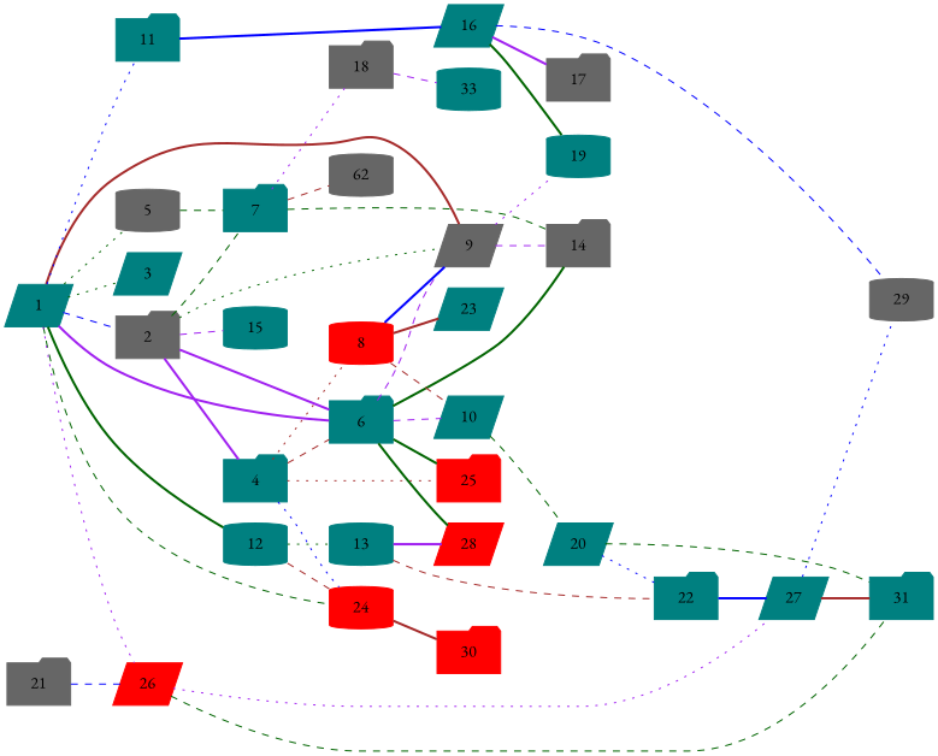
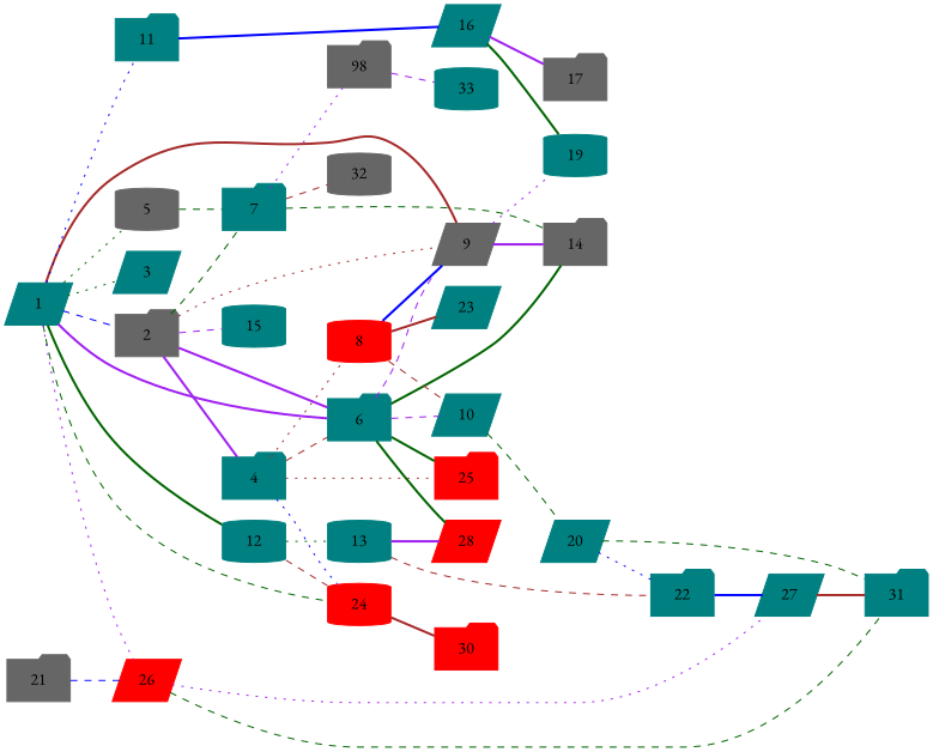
  graph {
    fontname="EB Garamond"
    rankdir=LR
    node [color=teal fontname="EB Garamond" shape=folder style=filled]
    edge [color=darkgreen fontname="EB Garamond" style=dashed weight=1.0]
    1 [shape=parallelogram]
    2 [color=gray40]
    3 [shape=parallelogram]
    5 [color=gray40 shape=cylinder]
    6
    9 [color=gray40 shape=parallelogram]
    11
    12 [shape=cylinder]
    24 [color=red shape=cylinder]
    26 [color=red shape=parallelogram]
    4
    7
    15 [shape=cylinder]
    25 [color=red]
    10 [shape=parallelogram]
    14 [color=gray40]
    28 [color=red shape=parallelogram]
    19 [shape=cylinder]
    16 [shape=parallelogram]
    13 [shape=cylinder]
    30 [color=red]
    31
    27 [shape=parallelogram]
    8 [color=red shape=cylinder]
-   18 [color=gray40]
-   32 [color=gray40 shape=cylinder label=62]
+   18 [color=gray40 label=98]
+   32 [color=gray40 shape=cylinder]
    23 [shape=parallelogram]
    20 [shape=parallelogram]
    33 [shape=cylinder]
    22
    17 [color=gray40]
-   29 [color=gray40 shape=cylinder]
    21 [color=gray40]
    1 -- 2 [color=blue]
    1 -- 3 [style=dotted weight=3.0]
    1 -- 5 [style=dotted]
    1 -- 6 [color=purple style=bold]
    1 -- 9 [color=brown style=bold]
    1 -- 11 [color=blue style=dotted]
    1 -- 12 [style=bold]
    1 -- 24
    1 -- 26 [color=purple style=dotted weight=2.0]
    2 -- 6 [color=purple style=bold]
-   2 -- 9 [style=dotted]
+   2 -- 9 [color=brown style=dotted]
    2 -- 4 [color=purple style=bold]
    2 -- 7
    2 -- 15 [color=purple weight=3.0]
    5 -- 7
    6 -- 9 [color=purple]
    6 -- 25 [style=bold]
    6 -- 10 [color=purple]
    6 -- 14 [style=bold]
    6 -- 28 [style=bold]
-   9 -- 14 [color=purple]
+   9 -- 14 [color=purple style=bold]
    9 -- 19 [color=purple style=dotted]
    11 -- 16 [color=blue style=bold]
    12 -- 24 [color=brown]
    12 -- 13 [style=dotted]
    24 -- 30 [color=brown style=bold]
    26 -- 31
    26 -- 27 [color=purple style=dotted]
    4 -- 6 [color=brown]
    4 -- 24 [color=blue style=dotted]
    4 -- 25 [color=brown style=dotted]
    4 -- 8 [color=brown style=dotted]
    7 -- 14
    7 -- 18 [color=purple style=dotted]
    7 -- 32 [color=brown]
    10 -- 20
    16 -- 19 [style=bold]
    16 -- 17 [color=purple style=bold]
-   16 -- 29 [color=blue]
    13 -- 28 [color=purple style=bold]
    13 -- 22 [color=brown]
    27 -- 31 [color=brown style=bold]
-   27 -- 29 [color=blue style=dotted]
    8 -- 9 [color=blue style=bold]
    8 -- 10 [color=brown]
    8 -- 23 [color=brown style=bold]
    18 -- 33 [color=purple]
    20 -- 31
    20 -- 22 [color=blue style=dotted]
    22 -- 27 [color=blue style=bold]
    21 -- 26 [color=blue]
  }
